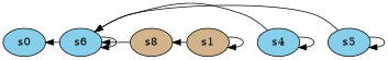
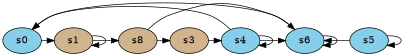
  digraph {
    node [fillcolor=skyblue player=0 style=filled]
    edge [constraint="time % 2 == 0"]
    s0
    s1 [fillcolor=tan]
    n3 [fillcolor=tan label=s8]
+   s3 [fillcolor=tan player=1]
    s6 [player=1]
    s4
    s5 [player=1]
+   s0 -> s1 [constraint="!(time % 3 == 0)"]
    s1 -> s1
    s1 -> n3 [constraint="time % 2 == 0 && !(time % 3 == 0)"]
+   n3 -> s3 [constraint="time == 16 || time == 21"]
    n3 -> s6 [constraint="time == 6 || time == 10"]
+   s3 -> s4 [constraint="time == 5 || time == 7 || time == 8 || time == 19"]
    s6 -> s0 [constraint="time % 5 == 1"]
    s6 -> s6
+   s4 -> s0 [constraint="time == 9 || time == 14"]
    s4 -> s6 [constraint="time == 5 || time == 7 || time == 9 || time == 14 || time == 24"]
    s4 -> s4 [constraint="time % 4 == 0"]
    s5 -> s6 [constraint="time == 1 || time == 4 || time == 7 || time == 12 || time == 13 || time == 14"]
    s5 -> s5 [constraint="time % 3 == 0"]
  }
